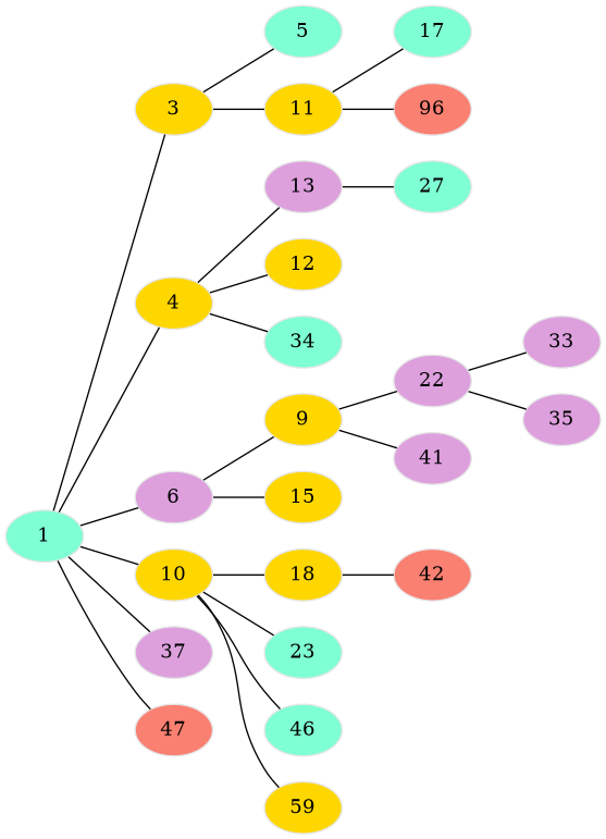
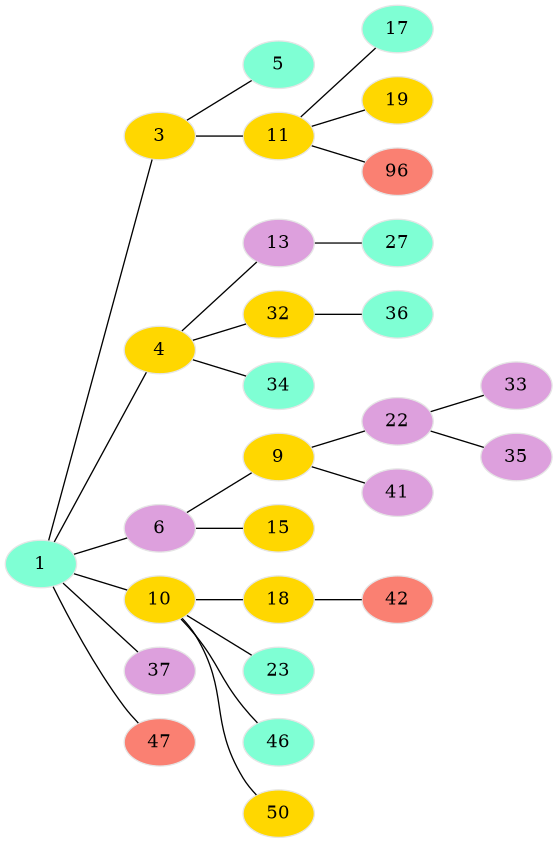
  graph {
    rankdir=LR
    node [color=gray90 fillcolor=gold style=filled]
    1 [fillcolor=aquamarine super="+2+39"]
    3
    4 [super="+8"]
    6 [fillcolor=plum super="+21"]
    10 [super="+28"]
    37 [fillcolor=plum]
    47 [fillcolor=salmon]
    5 [fillcolor=aquamarine super="+7"]
    11 [super="+12"]
    13 [fillcolor=plum]
-   32 [label=12]
+   32
    34 [fillcolor=aquamarine super="+43+54+56"]
    9
    15 [super="+57"]
    18 [super="+40+29+51+20"]
    23 [fillcolor=aquamarine]
    46 [fillcolor=aquamarine]
-   50 [label=59]
+   50
    17 [fillcolor=aquamarine super="+24"]
+   19
    n21 [fillcolor=salmon label=96 super="+48"]
    27 [fillcolor=aquamarine]
+   36 [fillcolor=aquamarine]
    22 [fillcolor=plum super="+44"]
    41 [fillcolor=plum]
    33 [fillcolor=plum]
    35 [fillcolor=plum]
    42 [fillcolor=salmon]
    1 -- 3
    1 -- 4
    1 -- 6
    1 -- 10
    1 -- 37
    1 -- 47
    3 -- 5
    3 -- 11
    4 -- 13
    4 -- 32
    4 -- 34
    6 -- 9
    6 -- 15
    10 -- 18
    10 -- 23
    10 -- 46
    10 -- 50
    11 -- 17
+   11 -- 19
    11 -- n21
    13 -- 27
+   32 -- 36
    9 -- 22
    9 -- 41
    18 -- 42
    22 -- 33
    22 -- 35
  }
